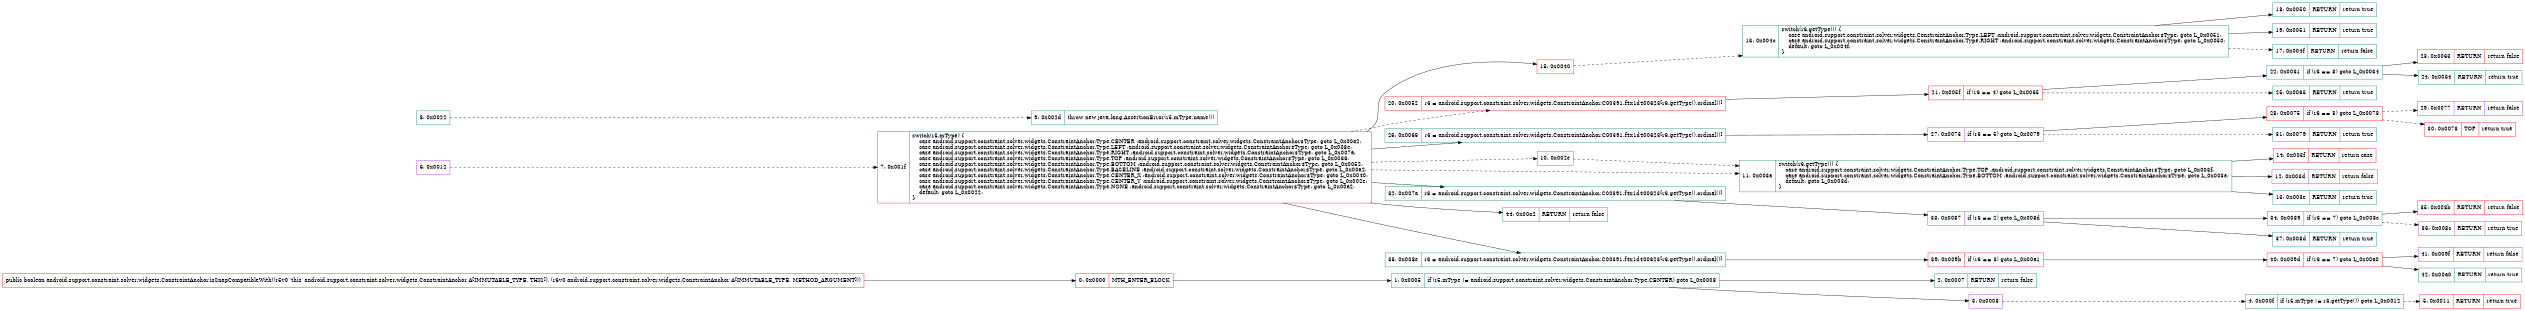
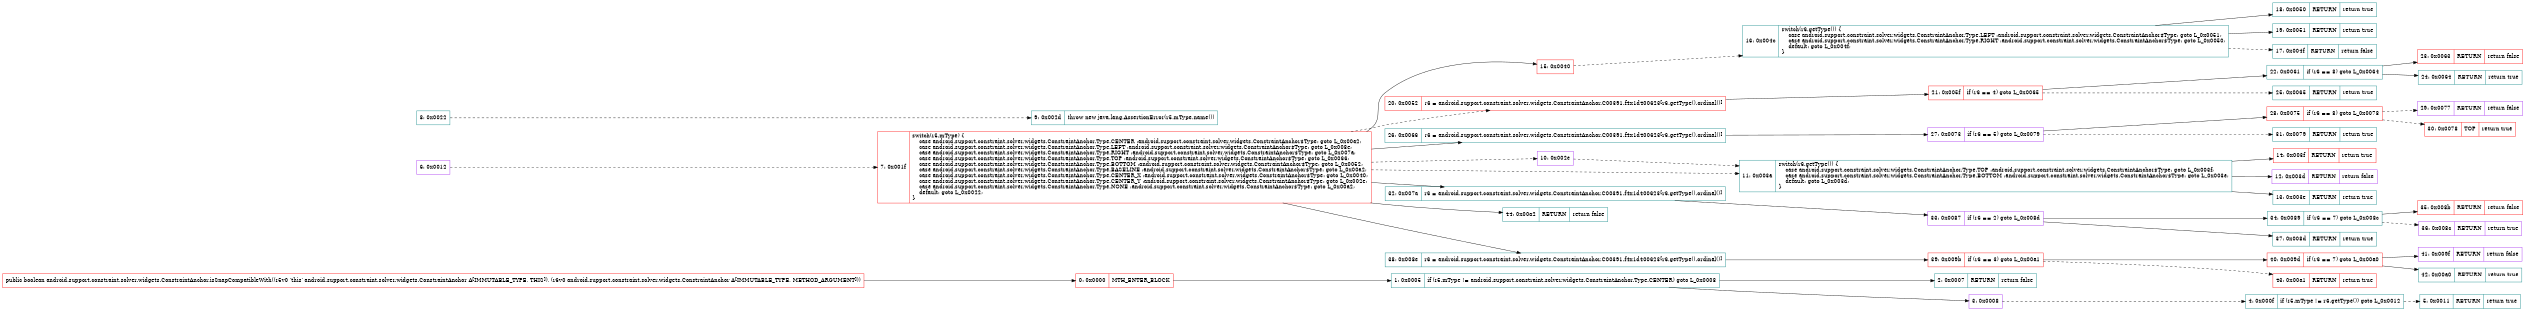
  digraph {
    rankdir=LR
    node [color=teal shape=record]
    edge [style=solid]
    n1 [color=red label="{0\:\ 0x0000|MTH_ENTER_BLOCK\l}"]
    n2 [label="{1\:\ 0x0005|if (r5.mType != android.support.constraint.solver.widgets.ConstraintAnchor.Type.CENTER) goto L_0x0008\l}"]
    n3 [label="{2\:\ 0x0007|RETURN\l|return false\l}"]
    n4 [color=purple label="{3\:\ 0x0008}"]
    n5 [label="{4\:\ 0x000f|if (r5.mType != r6.getType()) goto L_0x0012\l}"]
-   n6 [color=red label="{5\:\ 0x0011|RETURN\l|return true\l}"]
+   n6 [label="{5\:\ 0x0011|RETURN\l|return true\l}"]
    n7 [color=purple label="{6\:\ 0x0012}"]
    n8 [color=red label="{7\:\ 0x001f|switch(r5.mType) \{\l    case android.support.constraint.solver.widgets.ConstraintAnchor.Type.CENTER :android.support.constraint.solver.widgets.ConstraintAnchor$Type: goto L_0x00a2;\l    case android.support.constraint.solver.widgets.ConstraintAnchor.Type.LEFT :android.support.constraint.solver.widgets.ConstraintAnchor$Type: goto L_0x008e;\l    case android.support.constraint.solver.widgets.ConstraintAnchor.Type.RIGHT :android.support.constraint.solver.widgets.ConstraintAnchor$Type: goto L_0x007a;\l    case android.support.constraint.solver.widgets.ConstraintAnchor.Type.TOP :android.support.constraint.solver.widgets.ConstraintAnchor$Type: goto L_0x0066;\l    case android.support.constraint.solver.widgets.ConstraintAnchor.Type.BOTTOM :android.support.constraint.solver.widgets.ConstraintAnchor$Type: goto L_0x0052;\l    case android.support.constraint.solver.widgets.ConstraintAnchor.Type.BASELINE :android.support.constraint.solver.widgets.ConstraintAnchor$Type: goto L_0x00a2;\l    case android.support.constraint.solver.widgets.ConstraintAnchor.Type.CENTER_X :android.support.constraint.solver.widgets.ConstraintAnchor$Type: goto L_0x0040;\l    case android.support.constraint.solver.widgets.ConstraintAnchor.Type.CENTER_Y :android.support.constraint.solver.widgets.ConstraintAnchor$Type: goto L_0x002e;\l    case android.support.constraint.solver.widgets.ConstraintAnchor.Type.NONE :android.support.constraint.solver.widgets.ConstraintAnchor$Type: goto L_0x00a2;\l    default: goto L_0x0022;\l\}\l}"]
    n9 [color=purple label="{10\:\ 0x002e}"]
    n10 [color=red label="{15\:\ 0x0040}"]
    n11 [color=red label="{20\:\ 0x0052|r6 = android.support.constraint.solver.widgets.ConstraintAnchor.C00391.f4x1d400623[r6.getType().ordinal()]\l}"]
    n12 [label="{26\:\ 0x0066|r6 = android.support.constraint.solver.widgets.ConstraintAnchor.C00391.f4x1d400623[r6.getType().ordinal()]\l}"]
    n13 [label="{32\:\ 0x007a|r6 = android.support.constraint.solver.widgets.ConstraintAnchor.C00391.f4x1d400623[r6.getType().ordinal()]\l}"]
    n14 [label="{38\:\ 0x008e|r6 = android.support.constraint.solver.widgets.ConstraintAnchor.C00391.f4x1d400623[r6.getType().ordinal()]\l}"]
    n15 [label="{44\:\ 0x00a2|RETURN\l|return false\l}"]
    n16 [label="{11\:\ 0x003a|switch(r6.getType()) \{\l    case android.support.constraint.solver.widgets.ConstraintAnchor.Type.TOP :android.support.constraint.solver.widgets.ConstraintAnchor$Type: goto L_0x003f;\l    case android.support.constraint.solver.widgets.ConstraintAnchor.Type.BOTTOM :android.support.constraint.solver.widgets.ConstraintAnchor$Type: goto L_0x003e;\l    default: goto L_0x003d;\l\}\l}"]
    n17 [label="{8\:\ 0x0022}"]
    n18 [label="{9\:\ 0x002d|throw new java.lang.AssertionError(r5.mType.name())\l}"]
    n19 [label="{16\:\ 0x004c|switch(r6.getType()) \{\l    case android.support.constraint.solver.widgets.ConstraintAnchor.Type.LEFT :android.support.constraint.solver.widgets.ConstraintAnchor$Type: goto L_0x0051;\l    case android.support.constraint.solver.widgets.ConstraintAnchor.Type.RIGHT :android.support.constraint.solver.widgets.ConstraintAnchor$Type: goto L_0x0050;\l    default: goto L_0x004f;\l\}\l}"]
    n20 [color=red label="{21\:\ 0x005f|if (r6 == 4) goto L_0x0065\l}"]
    n21 [color=purple label="{27\:\ 0x0073|if (r6 == 5) goto L_0x0079\l}"]
    n22 [color=purple label="{33\:\ 0x0087|if (r6 == 2) goto L_0x008d\l}"]
    n23 [color=red label="{39\:\ 0x009b|if (r6 == 3) goto L_0x00a1\l}"]
    n24 [color=purple label="{12\:\ 0x003d|RETURN\l|return false\l}"]
    n25 [label="{13\:\ 0x003e|RETURN\l|return true\l}"]
-   n26 [color=red label="{14\:\ 0x003f|RETURN\l|return case\l}"]
+   n26 [color=red label="{14\:\ 0x003f|RETURN\l|return true\l}"]
    n27 [label="{17\:\ 0x004f|RETURN\l|return false\l}"]
    n28 [label="{18\:\ 0x0050|RETURN\l|return true\l}"]
    n29 [label="{19\:\ 0x0051|RETURN\l|return true\l}"]
    n30 [label="{22\:\ 0x0061|if (r6 == 8) goto L_0x0064\l}"]
    n31 [label="{25\:\ 0x0065|RETURN\l|return true\l}"]
    n32 [color=red label="{23\:\ 0x0063|RETURN\l|return false\l}"]
    n33 [label="{24\:\ 0x0064|RETURN\l|return true\l}"]
    n34 [color=red label="{28\:\ 0x0075|if (r6 == 8) goto L_0x0078\l}"]
    n35 [label="{31\:\ 0x0079|RETURN\l|return true\l}"]
    n36 [color=purple label="{29\:\ 0x0077|RETURN\l|return false\l}"]
    n37 [color=red label="{30\:\ 0x0078|TOP\l|return true\l}"]
    n38 [label="{34\:\ 0x0089|if (r6 == 7) goto L_0x008c\l}"]
    n39 [label="{37\:\ 0x008d|RETURN\l|return true\l}"]
    n40 [color=red label="{35\:\ 0x008b|RETURN\l|return false\l}"]
    n41 [color=purple label="{36\:\ 0x008c|RETURN\l|return true\l}"]
    n42 [color=red label="{40\:\ 0x009d|if (r6 == 7) goto L_0x00a0\l}"]
+   n43 [color=red label="{43\:\ 0x00a1|RETURN\l|return true\l}"]
    n44 [color=purple label="{41\:\ 0x009f|RETURN\l|return false\l}"]
    n45 [label="{42\:\ 0x00a0|RETURN\l|return true\l}"]
    n46 [color=red label="{public boolean android.support.constraint.solver.widgets.ConstraintAnchor.isSnapCompatibleWith((r5v0 'this' android.support.constraint.solver.widgets.ConstraintAnchor A[IMMUTABLE_TYPE, THIS]), (r6v0 android.support.constraint.solver.widgets.ConstraintAnchor A[IMMUTABLE_TYPE, METHOD_ARGUMENT])) }"]
    n1 -> n2
    n2 -> n3
    n2 -> n4
    n4 -> n5 [style=dashed]
    n5 -> n6 [style=dashed]
    n7 -> n8 [style=dashed]
    n8 -> n9 [style=dashed]
    n8 -> n10
    n8 -> n11 [style=dashed]
    n8 -> n12
    n8 -> n13
    n8 -> n14
    n8 -> n15
    n8 -> n16 [style=dashed]
    n9 -> n16 [style=dashed]
    n10 -> n19 [style=dashed]
    n11 -> n20
    n12 -> n21
    n13 -> n22
    n14 -> n23
    n16 -> n24
    n16 -> n25
    n16 -> n26
    n17 -> n18 [style=dashed]
    n19 -> n27 [style=dashed]
    n19 -> n28
    n19 -> n29
    n20 -> n30
    n20 -> n31 [style=dashed]
    n21 -> n34
    n21 -> n35 [style=dashed]
    n22 -> n38
    n22 -> n39
    n23 -> n42
+   n23 -> n43 [style=dashed]
    n30 -> n32
    n30 -> n33
    n34 -> n36 [style=dashed]
    n34 -> n37 [style=dashed]
    n38 -> n40
    n38 -> n41 [style=dashed]
    n42 -> n44
    n42 -> n45
    n46 -> n1
  }
